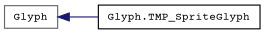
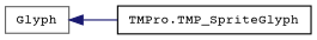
  digraph {
    rankdir=LR
    fontname="Courier Prime"
    node [fillcolor=white fontname="Courier Prime" fontsize=10 shape=record style=filled]
    n1 [color=gray40 height=0.2 label=Glyph width=0.4]
-   n2 [color=black height=0.2 label="Glyph.TMP_SpriteGlyph" width=0.4]
+   n2 [color=black height=0.2 label="TMPro.TMP_SpriteGlyph" width=0.4]
    n1 -> n2 [color=midnightblue dir=back fontname="Courier Prime" fontsize=10 labelfontname=Helvetica labelfontsize=10 style=solid]
  }
